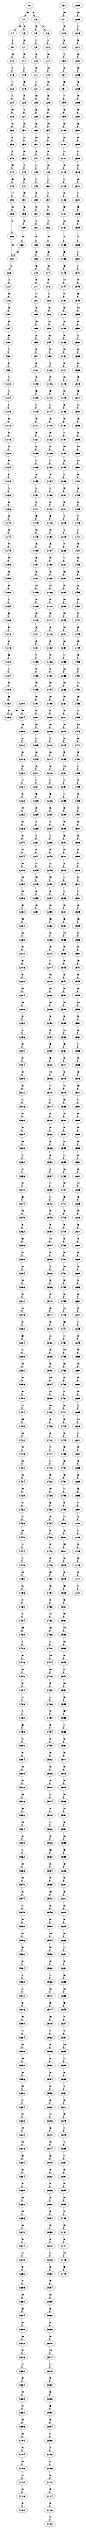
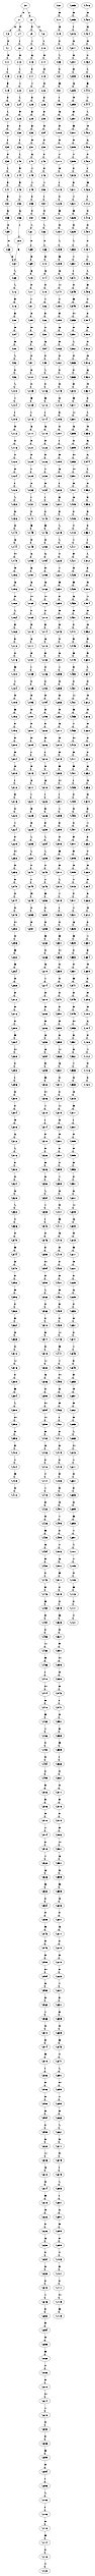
  strict digraph {
    S0
    S1
    S2
    S3
    S4
    S5
    S6
    S7
    S8
    S9
    S10
    S11
    S12
    S13
    S14
    S15
    S16
    S17
    S18
    S19
    S20
    S21
    S22
    S23
    S24
    S25
    S26
    S27
    S28
    S29
    S30
    S31
    S32
    S33
    S34
    S35
    S36
    S37
    S38
    S39
    S40
    S41
    S42
    S43
    S44
    S45
    S46
    S47
    S48
    S49
    S50
    S51
    S52
    S53
    S54
    S55
    S56
    S57
    S58
    S59
    S60
    S61
    S62
    S63
    S64
    S65
    S66
    S68
    S69
    S70
    S67
    S71
    S72
    S73
    S74
    S75
    S76
    S77
    S78
    S79
    S80
    S81
    S82
    S83
    S84
    S85
    S86
    S87
    S88
    S89
    S90
    S91
    S92
    S93
    S94
    S95
    S96
    S97
    S98
    S99
    S100
    S101
    S102
    S103
    S104
    S105
    S106
    S107
    S108
    S109
    S110
    S111
    S112
    S113
    S114
    S115
    S116
    S117
    S118
    S119
    S120
    S121
    S122
    S123
    S124
    S125
    S126
    S127
    S128
    S129
    S130
    S131
    S132
    S133
    S134
    S135
    S136
    S137
    S138
    S139
    S140
    S141
    S142
    S143
    S144
    S145
    S146
    S147
    S148
    S149
    S150
    S151
    S152
    S153
    S154
    S155
    S156
    S157
    S158
    S159
    S160
    S161
    S162
    S163
    S164
    S165
    S166
    S167
    S168
    S169
    S170
    S171
    S172
    S173
    S174
    S175
    S176
    S177
    S178
    S179
    S180
    S181
    S182
    S183
    S184
    S185
    S186
    S187
    S188
    S189
    S190
    S191
    S192
    S193
    S194
    S195
    S196
    S197
    S198
    S199
    S200
    S201
    S202
    S203
    S204
    S205
    S206
    S207
    S208
    S209
    S210
    S211
    S212
    S213
    S214
    S215
    S216
    S217
    S218
    S219
    S220
    S221
    S222
    S223
    S224
    S225
    S226
    S227
    S228
    S229
    S230
    S231
    S232
    S233
    S234
    S235
    S236
    S237
    S238
    S239
    S240
    S241
    S242
    S243
    S244
    S245
    S246
    S247
    S248
    S249
    S250
    S251
    S252
    S253
    S254
    S255
    S256
    S257
    S258
    S259
    S260
    S262
    S263
    S264
    S266
    S267
    S268
    S265
    S269
    S270
    S271
    S272
    S273
    S274
    S275
    S276
    S277
    S278
    S279
    S280
    S281
    S282
    S283
    S284
    S285
    S286
    S287
    S288
    S289
    S290
    S291
    S292
    S293
    S294
    S295
    S296
    S297
    S298
    S299
    S300
    S301
    S302
    S303
    S304
    S305
    S306
    S307
    S308
    S309
    S310
    S311
    S312
    S313
    S314
    S315
    S316
    S317
    S318
    S319
    S320
    S321
    S322
    S323
    S324
    S325
    S326
    S327
    S328
    S329
    S330
    S331
    S332
    S333
    S334
    S335
    S336
    S337
    S338
    S339
    S340
    S341
    S342
    S343
    S344
    S345
    S346
    S347
    S348
    S349
    S350
    S351
    S352
    S353
    S354
    S355
    S356
    S357
    S358
    S359
    S360
    S361
    S362
    S363
    S364
    S365
    S366
    S367
    S368
    S369
    S370
    S371
    S372
    S373
    S374
    S375
    S376
    S377
    S378
    S379
    S380
    S381
    S382
    S383
    S384
    S385
    S386
    S387
    S388
    S389
    S390
    S391
    S392
    S393
    S394
    S395
    S396
    S397
    S398
    S399
    S400
    S401
    S402
    S403
    S404
    S405
    S406
    S407
    S408
    S409
    S410
    S411
    S412
    S413
    S414
    S415
    S416
    S417
    S418
    S419
    S420
    S421
    S422
    S423
    S424
    S425
    S426
    S427
    S428
    S429
    S430
    S431
    S432
    S433
    S434
    S435
    S436
    S437
    S438
    S439
    S440
    S441
    S442
    S443
    S444
    S445
    S446
    S447
    S448
    S449
    S450
    S451
    S452
    S453
    S454
    S455
    S456
    S457
    S458
    S459
    S460
    S461
    S462
    S463
    S464
    S465
    S466
    S467
    S468
    S469
    S470
    S471
    S472
    S473
    S474
    S475
    S476
    S477
    S478
    S479
    S480
    S481
    S482
    S483
    S484
    S485
    S486
    S487
    S488
    S489
    S490
    S491
    S492
    S493
    S494
    S495
    S496
    S497
    S498
    S499
    S500
    S501
    S502
    S503
    S504
    S505
    S506
    S507
    S508
    S509
    S510
    S511
    S512
    S513
    S514
    S515
    S516
    S517
    S518
    S519
    S520
    S521
    S522
    S523
    S524
    S525
    S526
    S527
    S528
    S529
    S530
    S531
    S532
    S533
    S534
    S535
    S536
    S537
    S538
    S539
    S540
    S541
    S542
    S543
    S544
    S545
    S546
    S547
    S548
    S549
    S550
    S551
    S552
    S553
    S554
    S555
    S556
    S557
    S558
    S559
    S560
    S561
    S562
    S563
    S564
    S565
    S566
    S567
    S568
    S569
    S570
    S571
    S572
    S573
    S574
    S575
    S576
    S577
    S578
    S579
    S580
    S581
    S582
    S583
    S584
    S585
    S586
    S587
    S588
    S589
    S590
    S591
    S592
    S593
    S594
    S595
    S596
    S597
    S598
    S599
    S600
    S601
    S602
    S603
    S604
    S605
    S606
    S607
    S608
    S609
    S610
    S611
    S612
    S613
    S614
    S615
    S616
    S617
    S618
    S619
    S620
    S621
    S622
    S623
    S624
    S625
    S626
    S627
    S628
    S629
    S630
    S631
    S632
    S633
    S634
    S635
    S636
    S637
    S638
    S639
    S640
    S641
    S642
    S643
    S644
    S645
    S646
    S647
    S648
    S649
    S650
    S651
    S652
    S653
    S654
    S655
    S656
    S657
    S658
    S659
    S660
    S661
    S662
    S663
    S664
    S665
    S666
    S667
    S668
    S669
    S670
    S671
    S672
    S673
    S674
    S675
    S676
    S677
    S678
    S679
    S680
    S681
    S682
    S683
    S684
    S685
    S686
    S687
    S688
    S689
    S690
    S691
    S692
    S693
    S694
    S695
    S696
    S697
    S698
    S699
    S700
    S701
    S702
    S703
    S704
    S705
    S706
    S707
    S708
    S709
    S710
    S711
    S712
    S713
    S714
    S715
    S716
    S717
    S718
    S719
    S720
    S721
    S722
    S0 -> S1 [label=Q]
    S0 -> S2 [label=I]
    S1 -> S3 [label=C]
    S1 -> S4 [label=M]
    S2 -> S5 [label=F]
    S2 -> S6 [label=W]
    S3 -> S7 [label=A]
    S4 -> S8 [label=I]
    S5 -> S9 [label=V]
    S6 -> S10 [label=I]
    S7 -> S11 [label=F]
    S8 -> S12 [label=K]
    S9 -> S13 [label=G]
    S10 -> S14 [label=K]
    S11 -> S15 [label=I]
    S12 -> S16 [label=S]
    S13 -> S17 [label=T]
    S14 -> S18 [label=K]
    S15 -> S19 [label=F]
    S16 -> S20 [label=V]
    S17 -> S21 [label=V]
    S18 -> S22 [label=K]
    S19 -> S23 [label=L]
    S20 -> S24 [label=S]
    S21 -> S25 [label=R]
    S22 -> S26 [label=F]
    S23 -> S27 [label=S]
    S24 -> S28 [label=Q]
    S25 -> S29 [label=E]
    S26 -> S30 [label=R]
    S27 -> S31 [label=A]
    S28 -> S32 [label=L]
    S29 -> S33 [label=E]
    S30 -> S34 [label=K]
    S31 -> S35 [label=I]
    S32 -> S36 [label=I]
    S33 -> S37 [label=K]
    S34 -> S38 [label=F]
    S35 -> S39 [label=A]
    S36 -> S40 [label=S]
    S37 -> S41 [label=G]
    S38 -> S42 [label=L]
    S39 -> S43 [label=S]
    S40 -> S44 [label=E]
    S41 -> S45 [label=V]
    S42 -> S46 [label=A]
    S43 -> S47 [label=F]
    S44 -> S48 [label=E]
    S45 -> S49 [label=V]
    S46 -> S50 [label=V]
    S47 -> S51 [label=R]
    S48 -> S52 [label=V]
    S49 -> S53 [label=L]
    S50 -> S54 [label=I]
    S51 -> S55 [label=G]
    S52 -> S56 [label=G]
    S53 -> S57 [label=A]
    S54 -> S58 [label=A]
    S55 -> S59 [label=T]
    S56 -> S60 [label=I]
    S57 -> S61 [label=S]
    S58 -> S62 [label=S]
    S59 -> S63 [label=A]
    S60 -> S64 [label=G]
    S61 -> S65 [label=F]
    S62 -> S66 [label=F]
    S63 -> S64 [label=P]
    S64 -> S68 [label=S]
    S65 -> S69 [label=R]
    S66 -> S70 [label=R]
    S68 -> S72 [label=S]
    S69 -> S73 [label=G]
    S70 -> S74 [label=G]
    S67 -> S71 [label=H]
    S71 -> S75 [label=G]
    S72 -> S76 [label=R]
    S73 -> S77 [label=T]
    S74 -> S78 [label=T]
    S75 -> S79 [label=L]
    S76 -> S80 [label=F]
    S77 -> S81 [label=V]
    S78 -> S82 [label=V]
    S79 -> S83 [label=S]
    S80 -> S84 [label=Q]
    S81 -> S85 [label=Q]
    S82 -> S86 [label=P]
    S83 -> S87 [label=L]
    S84 -> S88 [label=N]
    S85 -> S89 [label=H]
    S86 -> S90 [label=Y]
    S87 -> S91 [label=E]
    S88 -> S92 [label=S]
    S89 -> S93 [label=G]
    S90 -> S94 [label=G]
    S91 -> S95 [label=I]
    S92 -> S96 [label=L]
    S93 -> S97 [label=L]
    S94 -> S98 [label=L]
    S95 -> S99 [label=G]
    S96 -> S100 [label=S]
    S97 -> S101 [label=P]
    S98 -> S102 [label=S]
    S99 -> S103 [label=D]
    S100 -> S104 [label=V]
    S101 -> S105 [label=L]
    S102 -> S106 [label=L]
    S103 -> S107 [label=T]
    S104 -> S108 [label=I]
    S105 -> S109 [label=E]
    S106 -> S110 [label=E]
    S107 -> S111 [label=V]
    S108 -> S112 [label=N]
    S109 -> S113 [label=I]
    S110 -> S114 [label=I]
    S111 -> S115 [label=Q]
    S112 -> S116 [label=T]
    S113 -> S117 [label=G]
    S114 -> S118 [label=G]
    S115 -> S119 [label=I]
    S116 -> S120 [label=Y]
    S117 -> S121 [label=D]
    S118 -> S122 [label=D]
    S119 -> S123 [label=L]
    S120 -> S124 [label=A]
    S121 -> S125 [label=T]
    S122 -> S126 [label=T]
    S123 -> S127 [label=E]
    S124 -> S128 [label=I]
    S125 -> S129 [label=V]
    S126 -> S130 [label=V]
    S127 -> S131 [label=K]
    S128 -> S132 [label=S]
    S129 -> S133 [label=Q]
    S130 -> S134 [label=Q]
    S131 -> S135 [label=S]
    S132 -> S136 [label=D]
    S133 -> S137 [label=I]
    S134 -> S138 [label=I]
    S135 -> S139 [label=E]
    S136 -> S140 [label=K]
    S137 -> S141 [label=L]
    S138 -> S142 [label=L]
    S139 -> S143 [label=G]
    S140 -> S144 [label=G]
    S141 -> S145 [label=E]
    S142 -> S146 [label=E]
    S143 -> S147 [label=W]
    S144 -> S148 [label=M]
    S145 -> S149 [label=K]
    S146 -> S150 [label=K]
    S147 -> S151 [label=Y]
    S148 -> S152 [label=Q]
    S149 -> S153 [label=C]
    S150 -> S154 [label=C]
    S151 -> S155 [label=R]
    S152 -> S156 [label=G]
    S153 -> S157 [label=E]
    S154 -> S158 [label=D]
    S155 -> S159 [label=G]
    S156 -> S160 [label=T]
    S157 -> S161 [label=G]
    S158 -> S162 [label=G]
    S159 -> S163 [label=F]
    S160 -> S164 [label=S]
    S161 -> S165 [label=W]
    S162 -> S166 [label=W]
    S163 -> S167 [label=A]
    S164 -> S168 [label=F]
    S165 -> S169 [label=Y]
    S166 -> S170 [label=Y]
    S167 -> S171 [label=L]
    S168 -> S172 [label=P]
    S169 -> S173 [label=R]
    S170 -> S174 [label=R]
    S171 -> S175 [label=K]
    S172 -> S176 [label=T]
    S173 -> S177 [label=G]
    S174 -> S178 [label=G]
    S175 -> S179 [label=N]
    S176 -> S180 [label=E]
    S177 -> S181 [label=F]
    S178 -> S182 [label=F]
    S179 -> S183 [label=P]
    S180 -> S184 [label=V]
    S181 -> S185 [label=I]
    S182 -> S186 [label=A]
    S183 -> S187 [label=T]
    S184 -> S188 [label=K]
    S185 -> S189 [label=L]
    S186 -> S190 [label=L]
    S187 -> S191 [label=I]
    S188 -> S192 [label=E]
    S189 -> S193 [label=K]
    S190 -> S194 [label=K]
    S191 -> S195 [label=K]
    S192 -> S196 [label=L]
    S193 -> S197 [label=N]
    S194 -> S198 [label=N]
    S195 -> S199 [label=G]
-   S200 -> S196 [label=T]
+   S196 -> S200 [label=T]
    S197 -> S201 [label=P]
    S198 -> S202 [label=P]
    S199 -> S203 [label=I]
    S200 -> S204 [label=K]
    S201 -> S205 [label=N]
    S202 -> S206 [label=N]
    S203 -> S207 [label=F]
    S204 -> S208 [label=K]
    S205 -> S209 [label=V]
    S206 -> S210 [label=I]
    S207 -> S211 [label=P]
    S208 -> S212 [label=I]
    S209 -> S213 [label=K]
    S210 -> S214 [label=K]
    S211 -> S215 [label=S]
    S212 -> S216 [label=R]
    S213 -> S217 [label=G]
    S214 -> S218 [label=G]
    S215 -> S219 [label=S]
    S216 -> S220 [label=T]
    S217 -> S221 [label=I]
    S218 -> S222 [label=I]
    S219 -> S223 [label=Y]
    S220 -> S224 [label=V]
    S221 -> S225 [label=F]
    S222 -> S226 [label=F]
    S223 -> S227 [label=V]
    S224 -> S228 [label=L]
    S225 -> S229 [label=P]
    S226 -> S230 [label=P]
    S227 -> S231 [label=H]
    S228 -> S232 [label=M]
    S229 -> S233 [label=S]
    S230 -> S234 [label=S]
    S231 -> S235 [label=L]
    S232 -> S236 [label=A]
    S233 -> S237 [label=S]
    S234 -> S238 [label=S]
    S235 -> S239 [label=K]
    S236 -> S240 [label=T]
    S237 -> S241 [label=Y]
    S238 -> S242 [label=Y]
    S239 -> S243 [label=N]
    S240 -> S244 [label=A]
    S241 -> S245 [label=V]
    S242 -> S246 [label=V]
    S243 -> S247 [label=A]
    S244 -> S248 [label=A]
    S245 -> S249 [label=H]
    S246 -> S250 [label=H]
    S247 -> S251 [label=N]
    S248 -> S252 [label=M]
    S249 -> S253 [label=L]
    S250 -> S254 [label=L]
    S251 -> S255 [label=V]
    S252 -> S256 [label=K]
    S253 -> S257 [label=K]
    S254 -> S258 [label=K]
    S255 -> S259 [label=K]
    S256 -> S260 [label=E]
    S258 -> S262 [label=H]
    S259 -> S263 [label=N]
    S260 -> S264 [label=H]
    S262 -> S266 [label=A]
    S263 -> S267 [label=K]
    S264 -> S268 [label=K]
    S266 -> S270 [label=G]
    S267 -> S271 [label=G]
    S268 -> S272 [label=D]
    S265 -> S269 [label=H]
    S269 -> S273 [label=I]
    S270 -> S274 [label=V]
    S271 -> S275 [label=Q]
    S272 -> S276 [label=D]
    S273 -> S277 [label=K]
    S274 -> S278 [label=K]
    S275 -> S279 [label=F]
    S276 -> S280 [label=P]
    S277 -> S281 [label=N]
    S278 -> S282 [label=N]
    S279 -> S283 [label=E]
    S280 -> S284 [label=E]
    S281 -> S285 [label=R]
    S282 -> S286 [label=K]
    S283 -> S287 [label=M]
    S284 -> S288 [label=M]
    S285 -> S289 [label=G]
    S286 -> S290 [label=G]
    S287 -> S291 [label=I]
    S288 -> S292 [label=L]
    S289 -> S293 [label=Q]
    S290 -> S294 [label=Q]
    S291 -> S295 [label=V]
    S292 -> S296 [label=I]
    S293 -> S297 [label=F]
    S294 -> S298 [label=F]
    S295 -> S299 [label=P]
    S296 -> S300 [label=D]
    S297 -> S301 [label=E]
    S298 -> S302 [label=E]
    S299 -> S303 [label=T]
    S300 -> S304 [label=L]
    S301 -> S305 [label=T]
    S302 -> S306 [label=M]
    S303 -> S307 [label=E]
    S304 -> S308 [label=Q]
    S305 -> S309 [label=V]
    S306 -> S310 [label=V]
    S307 -> S311 [label=D]
    S308 -> S312 [label=C]
    S309 -> S313 [label=L]
    S310 -> S314 [label=I]
    S311 -> S315 [label=S]
    S312 -> S316 [label=S]
    S313 -> S317 [label=P]
    S314 -> S318 [label=P]
    S315 -> S319 [label=V]
    S316 -> S320 [label=L]
    S317 -> S321 [label=V]
    S318 -> S322 [label=T]
    S319 -> S323 [label=I]
    S320 -> S324 [label=A]
    S321 -> S325 [label=E]
    S322 -> S326 [label=E]
    S323 -> S327 [label=T]
    S324 -> S328 [label=K]
    S325 -> S329 [label=D]
    S326 -> S330 [label=D]
    S327 -> S331 [label=E]
    S328 -> S332 [label=S]
    S329 -> S333 [label=S]
    S330 -> S334 [label=S]
    S331 -> S335 [label=M]
    S332 -> S336 [label=Y]
    S333 -> S337 [label=V]
    S334 -> S338 [label=V]
    S335 -> S339 [label=T]
    S336 -> S340 [label=A]
    S337 -> S341 [label=I]
    S338 -> S342 [label=I]
    S339 -> S343 [label=A]
    S340 -> S344 [label=E]
    S341 -> S345 [label=T]
    S342 -> S346 [label=T]
    S343 -> S347 [label=T]
    S344 -> S348 [label=N]
    S345 -> S349 [label=E]
    S346 -> S350 [label=P]
    S347 -> S351 [label=L]
    S348 -> S352 [label=P]
    S349 -> S353 [label=M]
    S350 -> S354 [label=M]
    S351 -> S355 [label=R]
    S352 -> S356 [label=E]
    S353 -> S357 [label=T]
    S354 -> S358 [label=T]
    S355 -> S359 [label=D]
    S356 -> S360 [label=L]
    S357 -> S361 [label=S]
    S358 -> S362 [label=S]
    S359 -> S363 [label=W]
    S360 -> S364 [label=R]
    S361 -> S365 [label=T]
    S362 -> S366 [label=T]
    S363 -> S367 [label=G]
    S364 -> S368 [label=K]
    S365 -> S369 [label=L]
    S366 -> S370 [label=L]
    S367 -> S371 [label=T]
    S368 -> S372 [label=T]
    S369 -> S373 [label=R]
    S370 -> S374 [label=R]
    S371 -> S375 [label=L]
    S372 -> S376 [label=W]
    S373 -> S377 [label=E]
    S374 -> S378 [label=D]
    S375 -> S379 [label=W]
    S376 -> S380 [label=L]
    S377 -> S381 [label=W]
    S378 -> S382 [label=W]
    S379 -> S383 [label=K]
    S380 -> S384 [label=E]
    S381 -> S385 [label=G]
    S382 -> S386 [label=G]
    S383 -> S387 [label=Q]
    S384 -> S388 [label=S]
    S385 -> S389 [label=A]
    S386 -> S390 [label=T]
    S387 -> S391 [label=L]
    S388 -> S392 [label=M]
    S389 -> S393 [label=M]
    S390 -> S394 [label=M]
    S391 -> S395 [label=Y]
    S392 -> S396 [label=A]
    S393 -> S397 [label=W]
    S394 -> S398 [label=W]
    S395 -> S399 [label=V]
    S396 -> S400 [label=R]
    S397 -> S401 [label=K]
    S398 -> S402 [label=K]
    S399 -> S403 [label=K]
    S400 -> S404 [label=V]
    S401 -> S405 [label=Q]
    S402 -> S406 [label=Q]
    S403 -> S407 [label=N]
    S404 -> S408 [label=H]
    S405 -> S409 [label=L]
    S406 -> S410 [label=L]
    S407 -> S411 [label=E]
    S408 -> S412 [label=K]
    S409 -> S413 [label=Y]
    S410 -> S414 [label=Y]
    S411 -> S415 [label=G]
-   S412 -> S416 [label=K]
    S413 -> S417 [label=V]
    S414 -> S418 [label=V]
    S415 -> S419 [label=D]
    S416 -> S420 [label=N]
    S417 -> S421 [label=R]
    S418 -> S422 [label=R]
    S419 -> S423 [label=L]
    S420 -> S424 [label=G]
    S421 -> S425 [label=N]
    S422 -> S426 [label=N]
    S423 -> S427 [label=F]
    S424 -> S428 [label=N]
    S425 -> S429 [label=E]
    S426 -> S430 [label=E]
    S427 -> S431 [label=H]
    S428 -> S432 [label=Y]
    S429 -> S433 [label=G]
    S430 -> S434 [label=G]
    S431 -> S435 [label=R]
    S432 -> S436 [label=S]
    S433 -> S437 [label=D]
    S434 -> S438 [label=D]
    S435 -> S439 [label=L]
    S436 -> S440 [label=E]
    S437 -> S441 [label=L]
    S438 -> S442 [label=L]
    S439 -> S443 [label=W]
    S440 -> S444 [label=V]
    S441 -> S445 [label=F]
    S442 -> S446 [label=F]
    S443 -> S447 [label=H]
    S444 -> S448 [label=S]
    S445 -> S449 [label=H]
    S446 -> S450 [label=H]
    S447 -> S451 [label=V]
    S448 -> S452 [label=M]
    S449 -> S453 [label=R]
    S450 -> S454 [label=R]
    S451 -> S455 [label=M]
    S452 -> S456 [label=C]
    S453 -> S457 [label=L]
    S454 -> S458 [label=L]
    S455 -> S459 [label=N]
    S456 -> S460 [label=Y]
    S457 -> S461 [label=W]
    S458 -> S462 [label=W]
    S459 -> S463 [label=E]
    S460 -> S464 [label=I]
    S461 -> S465 [label=H]
    S462 -> S466 [label=H]
    S463 -> S467 [label=I]
    S464 -> S468 [label=H]
    S465 -> S469 [label=V]
    S466 -> S470 [label=I]
    S467 -> S471 [label=L]
    S468 -> S472 [label=I]
    S469 -> S473 [label=M]
    S470 -> S474 [label=M]
    S471 -> S475 [label=D]
    S472 -> S476 [label=A]
    S473 -> S477 [label=N]
    S474 -> S478 [label=N]
    S475 -> S479 [label=L]
    S476 -> S480 [label=A]
    S477 -> S481 [label=E]
    S478 -> S482 [label=E]
    S479 -> S483 [label=R]
    S480 -> S484 [label=L]
    S481 -> S485 [label=I]
    S482 -> S486 [label=V]
    S483 -> S487 [label=R]
    S484 -> S488 [label=V]
    S485 -> S489 [label=L]
    S486 -> S490 [label=L]
    S487 -> S491 [label=Q]
    S488 -> S492 [label=S]
    S489 -> S493 [label=D]
    S490 -> S494 [label=D]
    S491 -> S495 [label=V]
    S492 -> S496 [label=E]
    S493 -> S497 [label=L]
    S494 -> S498 [label=L]
    S495 -> S499 [label=L]
    S496 -> S500 [label=Y]
    S497 -> S501 [label=R]
    S498 -> S502 [label=R]
    S499 -> S503 [label=V]
    S500 -> S504 [label=L]
    S501 -> S505 [label=R]
    S502 -> S506 [label=R]
    S503 -> S507 [label=G]
    S504 -> S508 [label=K]
    S505 -> S509 [label=Q]
    S506 -> S510 [label=Q]
    S507 -> S511 [label=H]
    S508 -> S512 [label=R]
    S509 -> S513 [label=V]
    S510 -> S514 [label=V]
    S511 -> S515 [label=L]
    S512 -> S516 [label=K]
    S513 -> S517 [label=L]
    S514 -> S518 [label=L]
    S515 -> S519 [label=T]
    S516 -> S520 [label=G]
    S517 -> S521 [label=V]
    S518 -> S522 [label=V]
    S519 -> S523 [label=H]
    S520 -> S524 [label=M]
    S521 -> S525 [label=G]
    S522 -> S526 [label=G]
    S523 -> S527 [label=D]
    S524 -> S528 [label=L]
    S525 -> S529 [label=H]
    S526 -> S530 [label=H]
    S527 -> S531 [label=R]
    S528 -> S532 [label=S]
    S529 -> S533 [label=L]
    S530 -> S534 [label=L]
    S531 -> S535 [label=M]
    S532 -> S536 [label=K]
    S533 -> S537 [label=T]
    S534 -> S538 [label=T]
    S535 -> S539 [label=K]
    S536 -> S540 [label=G]
    S537 -> S541 [label=H]
    S538 -> S542 [label=H]
    S539 -> S543 [label=D]
    S540 -> S544 [label=C]
    S541 -> S545 [label=D]
    S542 -> S546 [label=D]
    S543 -> S547 [label=I]
    S544 -> S548 [label=S]
    S545 -> S549 [label=R]
    S546 -> S550 [label=R]
    S547 -> S551 [label=K]
    S548 -> S552 [label=A]
    S549 -> S553 [label=M]
    S550 -> S554 [label=M]
    S551 -> S555 [label=R]
    S552 -> S556 [label=F]
    S553 -> S557 [label=R]
    S554 -> S558 [label=K]
    S555 -> S559 [label=H]
    S556 -> S560 [label=R]
    S557 -> S561 [label=D]
    S558 -> S562 [label=D]
    S559 -> S563 [label=I]
    S560 -> S564 [label=L]
    S561 -> S565 [label=V]
    S562 -> S566 [label=V]
    S563 -> S567 [label=T]
    S564 -> S568 [label=I]
    S565 -> S569 [label=K]
    S566 -> S570 [label=K]
    S567 -> S571 [label=A]
    S568 -> S572 [label=S]
    S569 -> S573 [label=Q]
    S570 -> S574 [label=R]
    S571 -> S575 [label=R]
    S572 -> S576 [label=P]
    S573 -> S577 [label=H]
    S574 -> S578 [label=H]
    S575 -> S579 [label=L]
    S576 -> S580 [label=N]
    S577 -> S581 [label=I]
    S578 -> S582 [label=I]
    S579 -> S583 [label=D]
    S580 -> S584 [label=V]
    S581 -> S585 [label=T]
    S582 -> S586 [label=T]
    S583 -> S587 [label=W]
    S584 -> S588 [label=E]
    S585 -> S589 [label=A]
    S586 -> S590 [label=A]
    S587 -> S591 [label=G]
    S588 -> S592 [label=K]
    S589 -> S593 [label=R]
    S590 -> S594 [label=R]
    S591 -> S595 [label=N]
    S592 -> S596 [label=E]
    S593 -> S597 [label=L]
    S594 -> S598 [label=L]
    S595 -> S599 [label=E]
    S596 -> S600 [label=E]
    S597 -> S601 [label=D]
    S598 -> S602 [label=D]
    S599 -> S603 [label=Q]
    S600 -> S604 [label=S]
    S601 -> S605 [label=W]
    S602 -> S606 [label=W]
    S603 -> S607 [label=L]
    S604 -> S608 [label=A]
    S605 -> S609 [label=G]
    S606 -> S610 [label=G]
    S607 -> S611 [label=G]
    S608 -> S612 [label=M]
    S609 -> S613 [label=N]
    S610 -> S614 [label=N]
    S611 -> S615 [label=L]
    S612 -> S616 [label=K]
    S613 -> S617 [label=E]
    S614 -> S618 [label=E]
    S615 -> S619 [label=D]
    S616 -> S620 [label=E]
    S617 -> S621 [label=Q]
    S618 -> S622 [label=Q]
    S619 -> S623 [label=L]
    S620 -> S624 [label=D]
    S621 -> S625 [label=L]
    S622 -> S626 [label=L]
    S623 -> S627 [label=V]
    S624 -> S628 [label=T]
    S625 -> S629 [label=C]
    S626 -> S630 [label=G]
    S627 -> S631 [label=P]
    S628 -> S632 [label=G]
    S629 -> S633 [label=L]
    S630 -> S634 [label=L]
    S631 -> S635 [label=R]
    S632 -> S636 [label=M]
    S633 -> S637 [label=D]
    S634 -> S638 [label=D]
    S635 -> S639 [label=K]
    S636 -> S640 [label=Q]
    S637 -> S641 [label=L]
    S638 -> S642 [label=L]
    S639 -> S643 [label=E]
    S640 -> S644 [label=D]
    S641 -> S645 [label=V]
    S642 -> S646 [label=V]
    S643 -> S647 [label=Y]
    S644 -> S648 [label=V]
    S645 -> S649 [label=P]
    S646 -> S650 [label=P]
    S647 -> S651 [label=S]
    S648 -> S652 [label=P]
    S649 -> S653 [label=R]
    S650 -> S654 [label=R]
    S651 -> S655 [label=M]
    S652 -> S656 [label=Y]
    S653 -> S657 [label=Q]
    S654 -> S658 [label=K]
    S655 -> S659 [label=V]
    S656 -> S660 [label=N]
    S657 -> S661 [label=E]
    S658 -> S662 [label=E]
    S659 -> S663 [label=D]
    S660 -> S664 [label=E]
    S661 -> S665 [label=F]
    S662 -> S666 [label=Y]
    S663 -> S667 [label=S]
    S664 -> S668 [label=D]
    S665 -> S669 [label=S]
    S666 -> S670 [label=A]
    S667 -> S671 [label=D]
    S668 -> S672 [label=M]
    S669 -> S673 [label=M]
    S670 -> S674 [label=M]
    S671 -> S675 [label=D]
    S672 -> S676 [label=L]
    S673 -> S677 [label=V]
    S674 -> S678 [label=V]
    S675 -> S679 [label=I]
    S676 -> S680 [label=V]
    S677 -> S681 [label=D]
    S678 -> S682 [label=D]
    S679 -> S683 [label=S]
    S680 -> S684 [label=D]
    S681 -> S685 [label=P]
    S682 -> S686 [label=P]
    S683 -> S687 [label=I]
    S684 -> S688 [label=M]
    S685 -> S689 [label=D]
    S686 -> S690 [label=E]
    S687 -> S691 [label=T]
    S688 -> S692 [label=L]
    S689 -> S693 [label=E]
    S690 -> S694 [label=D]
    S691 -> S695 [label=E]
    S692 -> S696 [label=Q]
    S693 -> S697 [label=V]
    S694 -> S698 [label=I]
    S695 -> S699 [label=L]
    S696 -> S700 [label=N]
    S697 -> S701 [label=S]
    S698 -> S702 [label=S]
    S699 -> S703 [label=Y]
    S700 -> S704 [label=C]
    S701 -> S705 [label=V]
    S702 -> S706 [label=I]
    S703 -> S707 [label=R]
    S704 -> S708 [label=A]
    S705 -> S709 [label=T]
    S706 -> S710 [label=T]
    S707 -> S711 [label=L]
    S708 -> S712 [label=V]
    S709 -> S713 [label=E]
    S710 -> S714 [label=E]
    S711 -> S715 [label=M]
    S712 -> S716 [label=A]
    S713 -> S717 [label=L]
    S714 -> S718 [label=L]
    S715 -> S719 [label=E]
    S716 -> S720 [label=L]
    S717 -> S721 [label=Y]
    S718 -> S722 [label=Y]
  }
